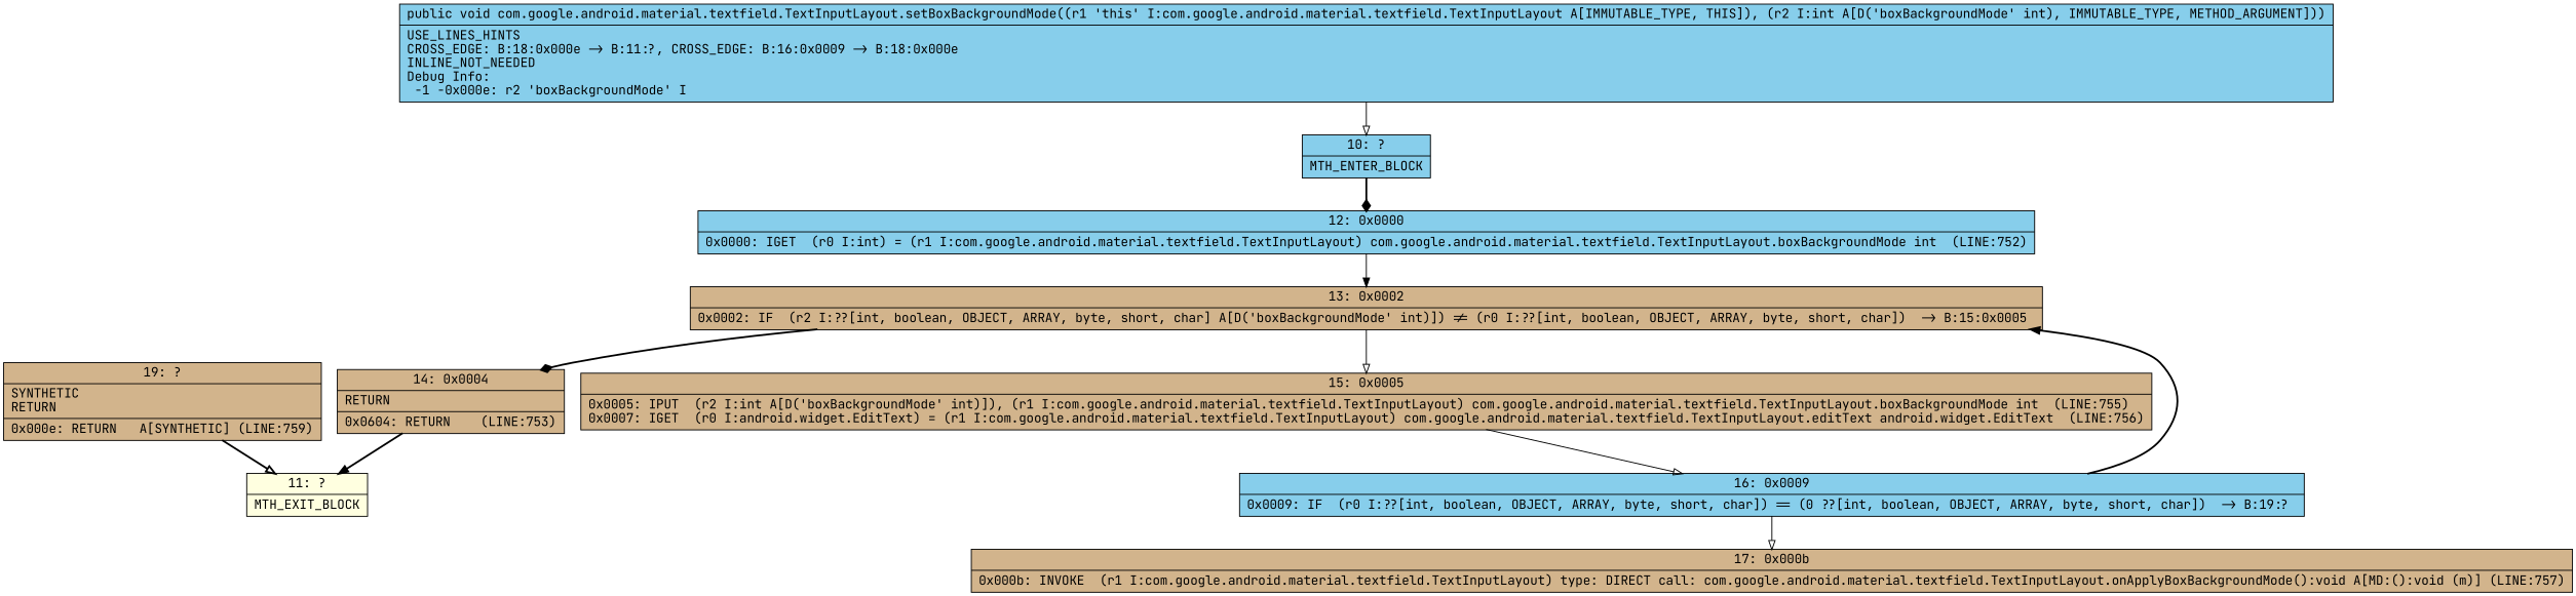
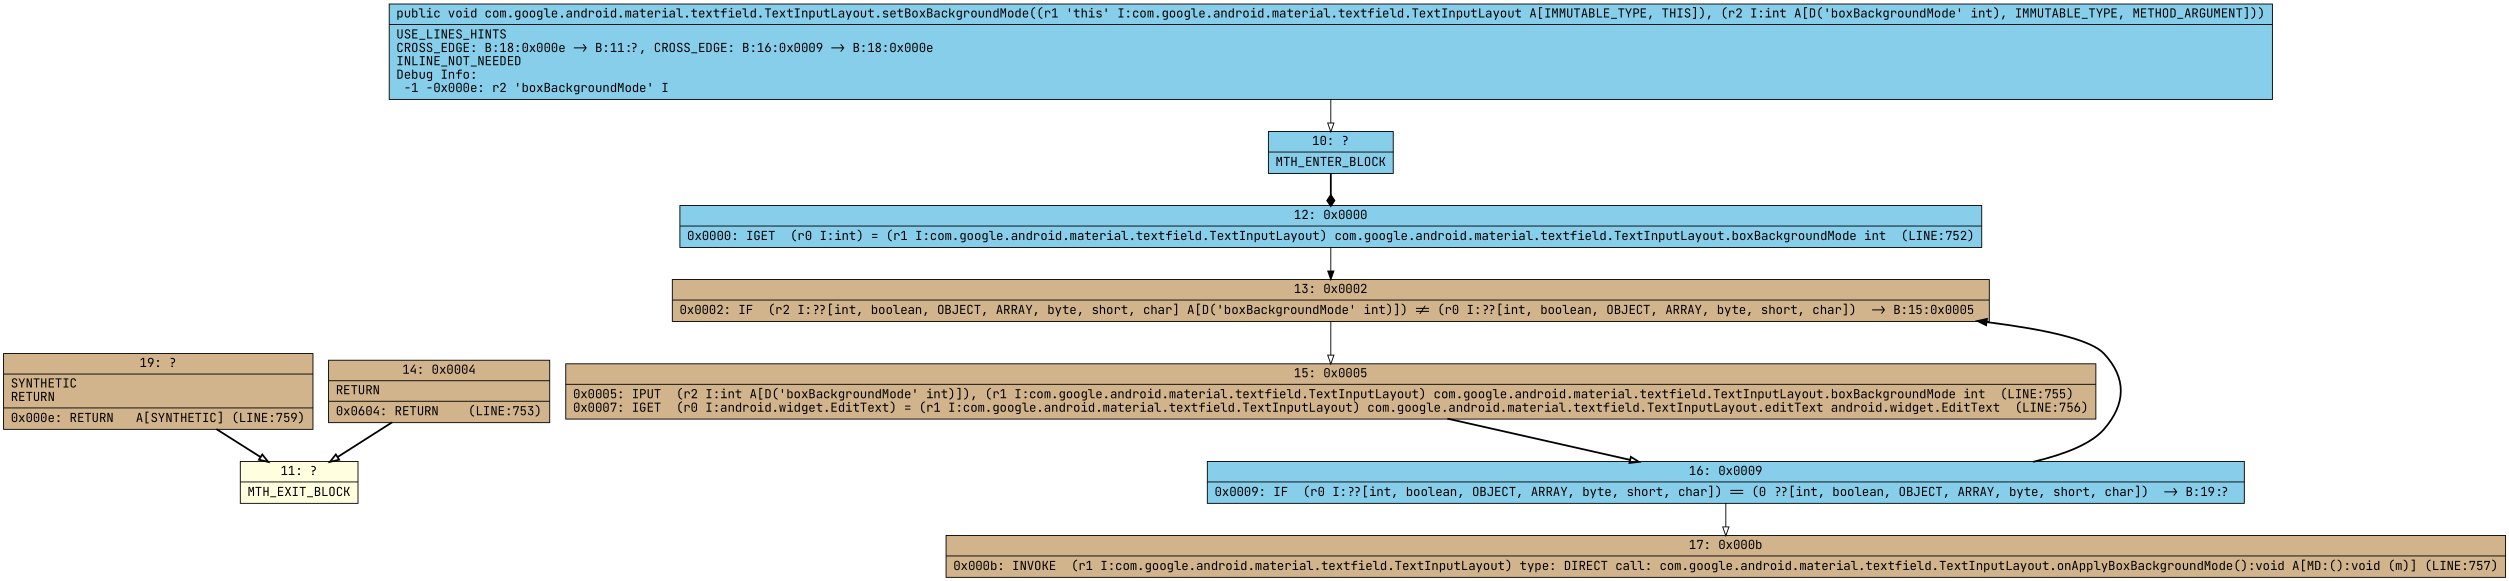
  digraph {
    fontname="JetBrains Mono"
    node [fillcolor=tan fontname="JetBrains Mono" shape=record style=filled]
    edge [arrowhead=onormal fontname="JetBrains Mono" style=bold]
    n1 [fillcolor=skyblue label="{10\:\ ?|MTH_ENTER_BLOCK\l}"]
    n2 [fillcolor=skyblue label="{12\:\ 0x0000|0x0000: IGET  (r0 I:int) = (r1 I:com.google.android.material.textfield.TextInputLayout) com.google.android.material.textfield.TextInputLayout.boxBackgroundMode int  (LINE:752)\l}"]
    n3 [label="{13\:\ 0x0002|0x0002: IF  (r2 I:??[int, boolean, OBJECT, ARRAY, byte, short, char] A[D('boxBackgroundMode' int)]) != (r0 I:??[int, boolean, OBJECT, ARRAY, byte, short, char])  \-\> B:15:0x0005 \l}"]
    n4 [label="{14\:\ 0x0004|RETURN\l|0x0604: RETURN    (LINE:753)\l}"]
    n5 [label="{15\:\ 0x0005|0x0005: IPUT  (r2 I:int A[D('boxBackgroundMode' int)]), (r1 I:com.google.android.material.textfield.TextInputLayout) com.google.android.material.textfield.TextInputLayout.boxBackgroundMode int  (LINE:755)\l0x0007: IGET  (r0 I:android.widget.EditText) = (r1 I:com.google.android.material.textfield.TextInputLayout) com.google.android.material.textfield.TextInputLayout.editText android.widget.EditText  (LINE:756)\l}"]
    n6 [fillcolor=lightyellow label="{11\:\ ?|MTH_EXIT_BLOCK\l}"]
    n7 [fillcolor=skyblue label="{16\:\ 0x0009|0x0009: IF  (r0 I:??[int, boolean, OBJECT, ARRAY, byte, short, char]) == (0 ??[int, boolean, OBJECT, ARRAY, byte, short, char])  \-\> B:19:? \l}"]
    n8 [label="{17\:\ 0x000b|0x000b: INVOKE  (r1 I:com.google.android.material.textfield.TextInputLayout) type: DIRECT call: com.google.android.material.textfield.TextInputLayout.onApplyBoxBackgroundMode():void A[MD:():void (m)] (LINE:757)\l}"]
    n9 [label="{19\:\ ?|SYNTHETIC\lRETURN\l|0x000e: RETURN   A[SYNTHETIC] (LINE:759)\l}"]
    n10 [fillcolor=skyblue label="{public void com.google.android.material.textfield.TextInputLayout.setBoxBackgroundMode((r1 'this' I:com.google.android.material.textfield.TextInputLayout A[IMMUTABLE_TYPE, THIS]), (r2 I:int A[D('boxBackgroundMode' int), IMMUTABLE_TYPE, METHOD_ARGUMENT]))  | USE_LINES_HINTS\lCROSS_EDGE: B:18:0x000e \-\> B:11:?, CROSS_EDGE: B:16:0x0009 \-\> B:18:0x000e\lINLINE_NOT_NEEDED\lDebug Info:\l  \-1 \-0x000e: r2 'boxBackgroundMode' I\l}"]
    n1 -> n2 [arrowhead=diamond]
    n2 -> n3 [arrowhead=normal style=solid]
-   n3 -> n4 [arrowhead=diamond]
    n3 -> n5 [style=solid]
-   n4 -> n6 [arrowhead=normal]
-   n5 -> n7 [style=solid]
+   n4 -> n6
+   n5 -> n7
    n7 -> n3 [arrowhead=normal]
    n7 -> n8 [style=solid]
    n9 -> n6
    n10 -> n1 [style=solid]
  }
